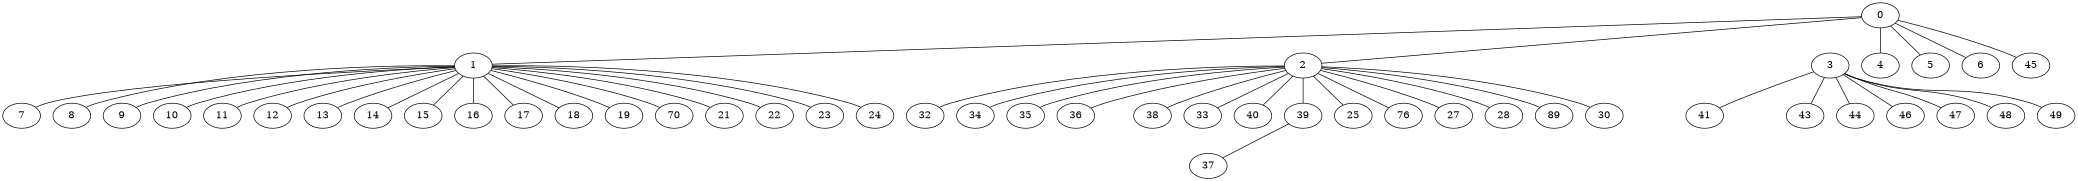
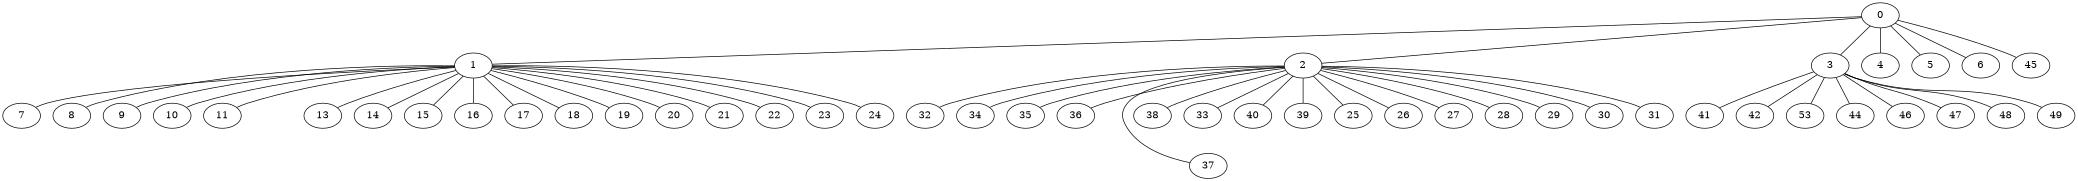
  graph {
    fontname="DejaVu Serif"
    node [fontname="DejaVu Serif"]
    edge [fontname="DejaVu Serif"]
    0
    1
    2
    3
    4
    5
    6
    45
    7
    8
    9
    10
    11
-   12
    13
    14
    15
    16
    17
    18
    19
-   20 [label=70]
+   20
    21
    22
    23
    24
    32
    34
    35
    36
    37
    38
    33
    40
    39
    25
-   26 [label=76]
+   26
    27
    28
-   29 [label=89]
+   29
    30
+   31
    41
-   43
+   42
+   43 [label=53]
    44
    46
    47
    48
    49
    0 -- 1
    0 -- 2
+   0 -- 3
    0 -- 4
    0 -- 5
    0 -- 6
    0 -- 45
    1 -- 7
    1 -- 8
    1 -- 9
    1 -- 10
    1 -- 11
-   1 -- 12
    1 -- 13
    1 -- 14
    1 -- 15
    1 -- 16
    1 -- 17
    1 -- 18
    1 -- 19
    1 -- 20
    1 -- 21
    1 -- 22
    1 -- 23
    1 -- 24
    2 -- 32
    2 -- 34
    2 -- 35
    2 -- 36
-   39 -- 37
+   2 -- 37
    2 -- 38
    2 -- 33
    2 -- 40
    2 -- 39
    2 -- 25
    2 -- 26
    2 -- 27
    2 -- 28
    2 -- 29
    2 -- 30
+   2 -- 31
    3 -- 41
+   3 -- 42
    3 -- 43
    3 -- 44
    3 -- 46
    3 -- 47
    3 -- 48
    3 -- 49
  }
